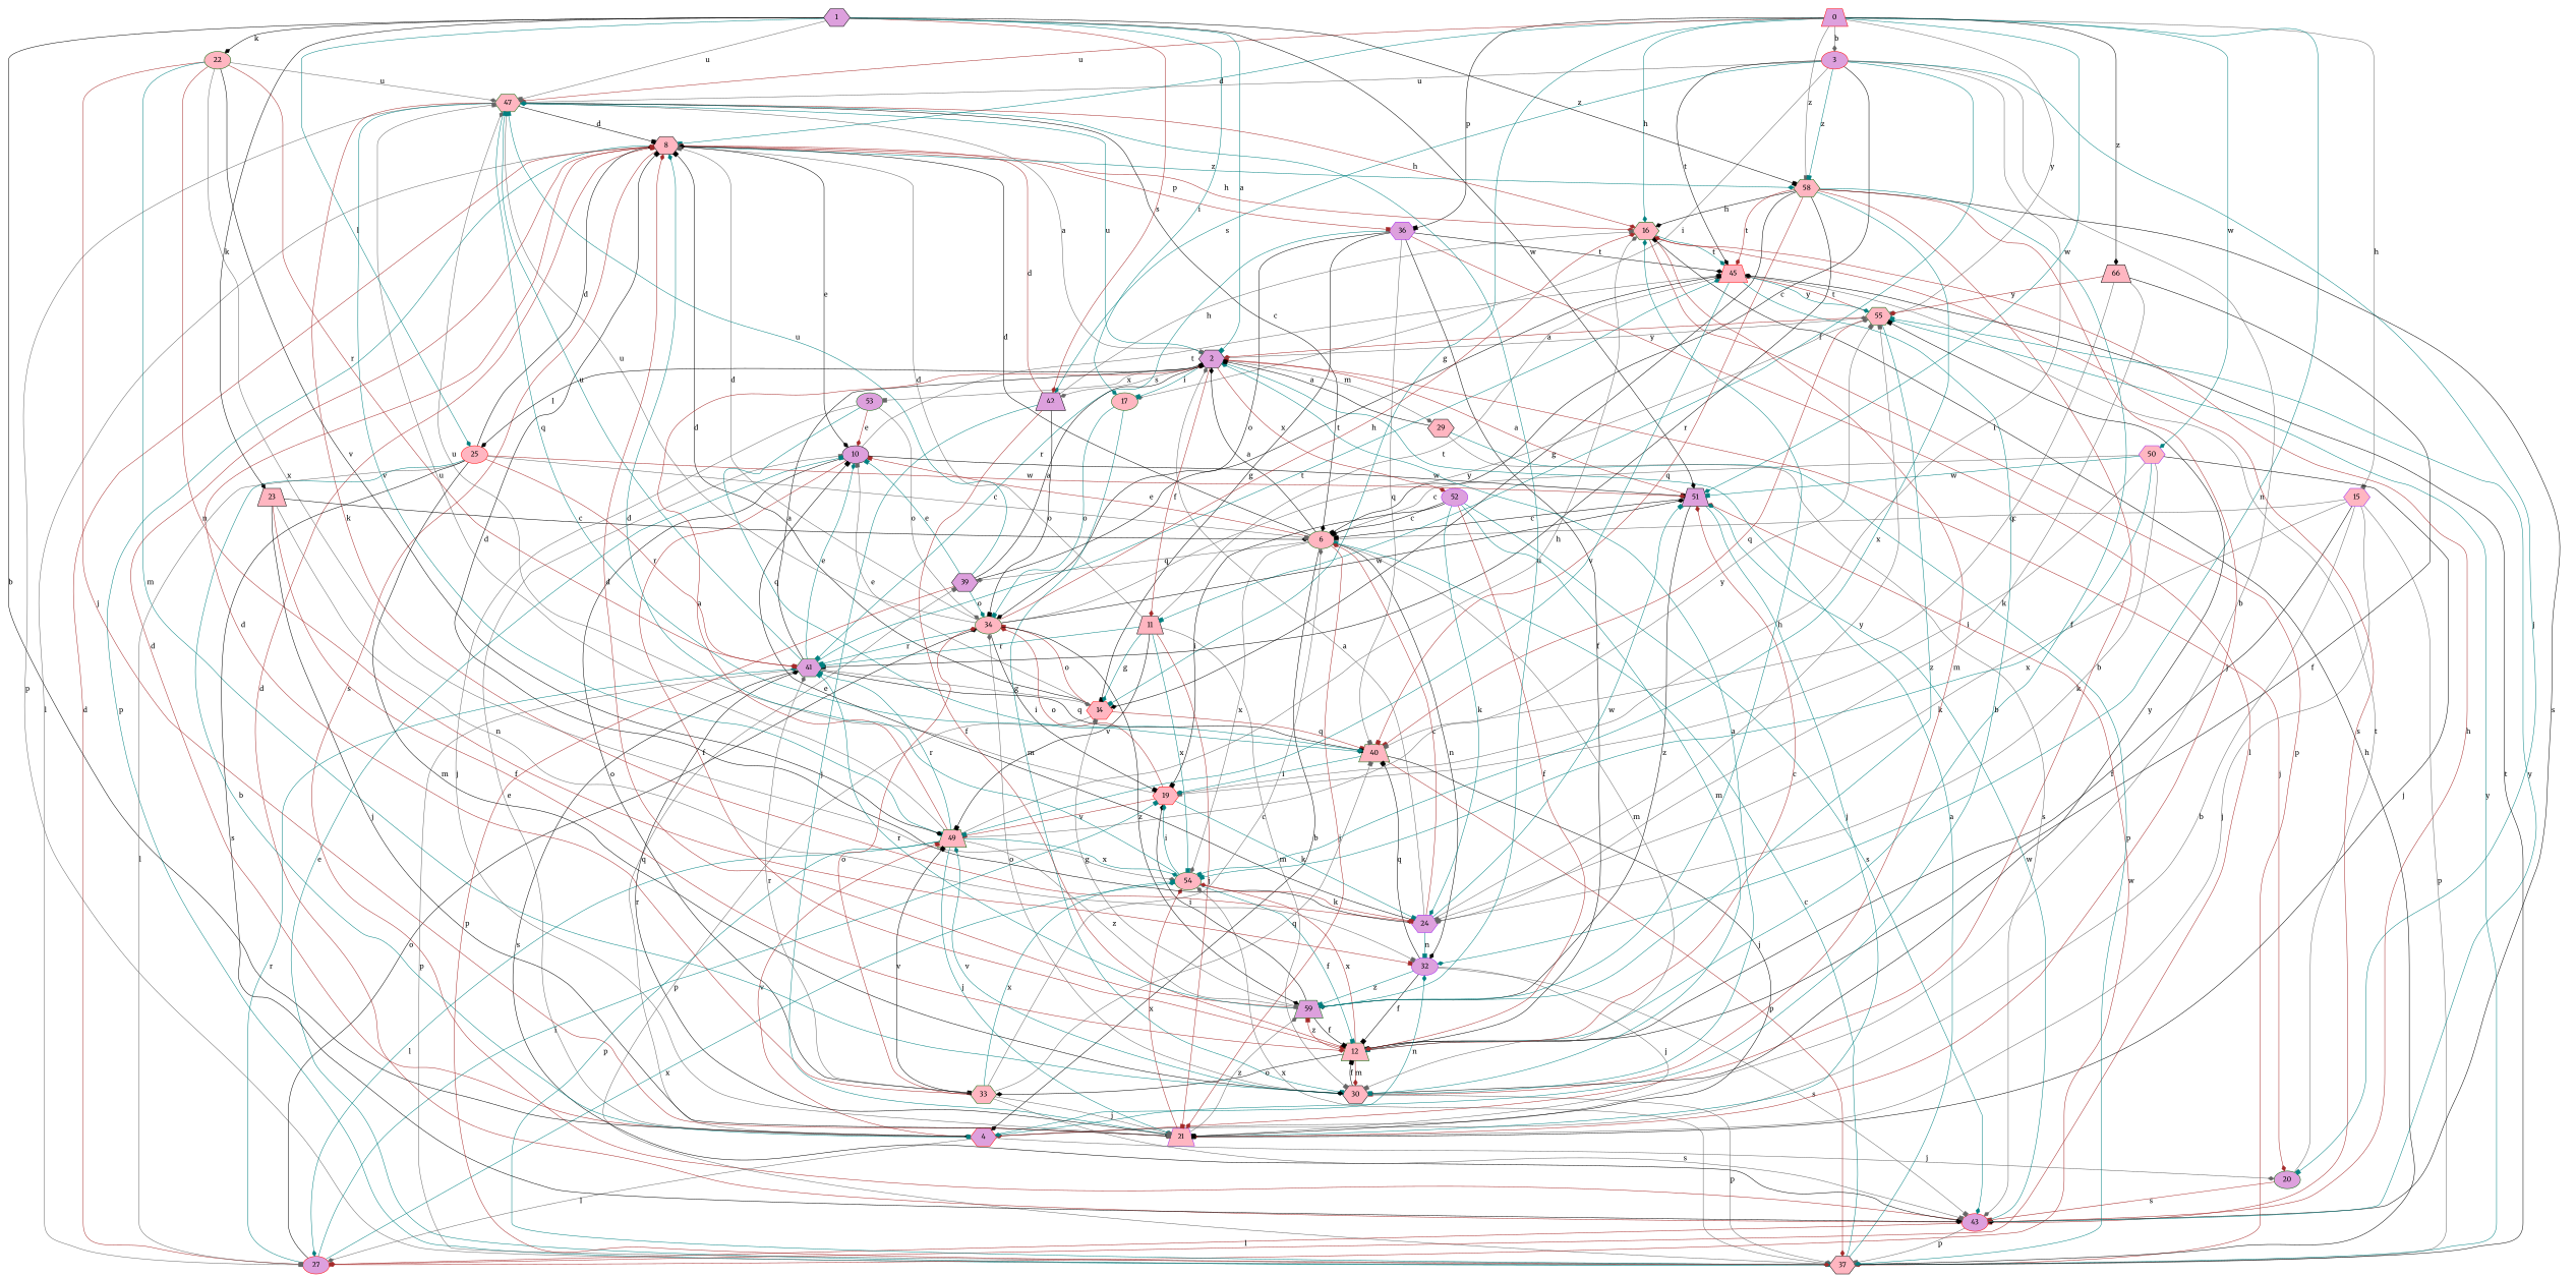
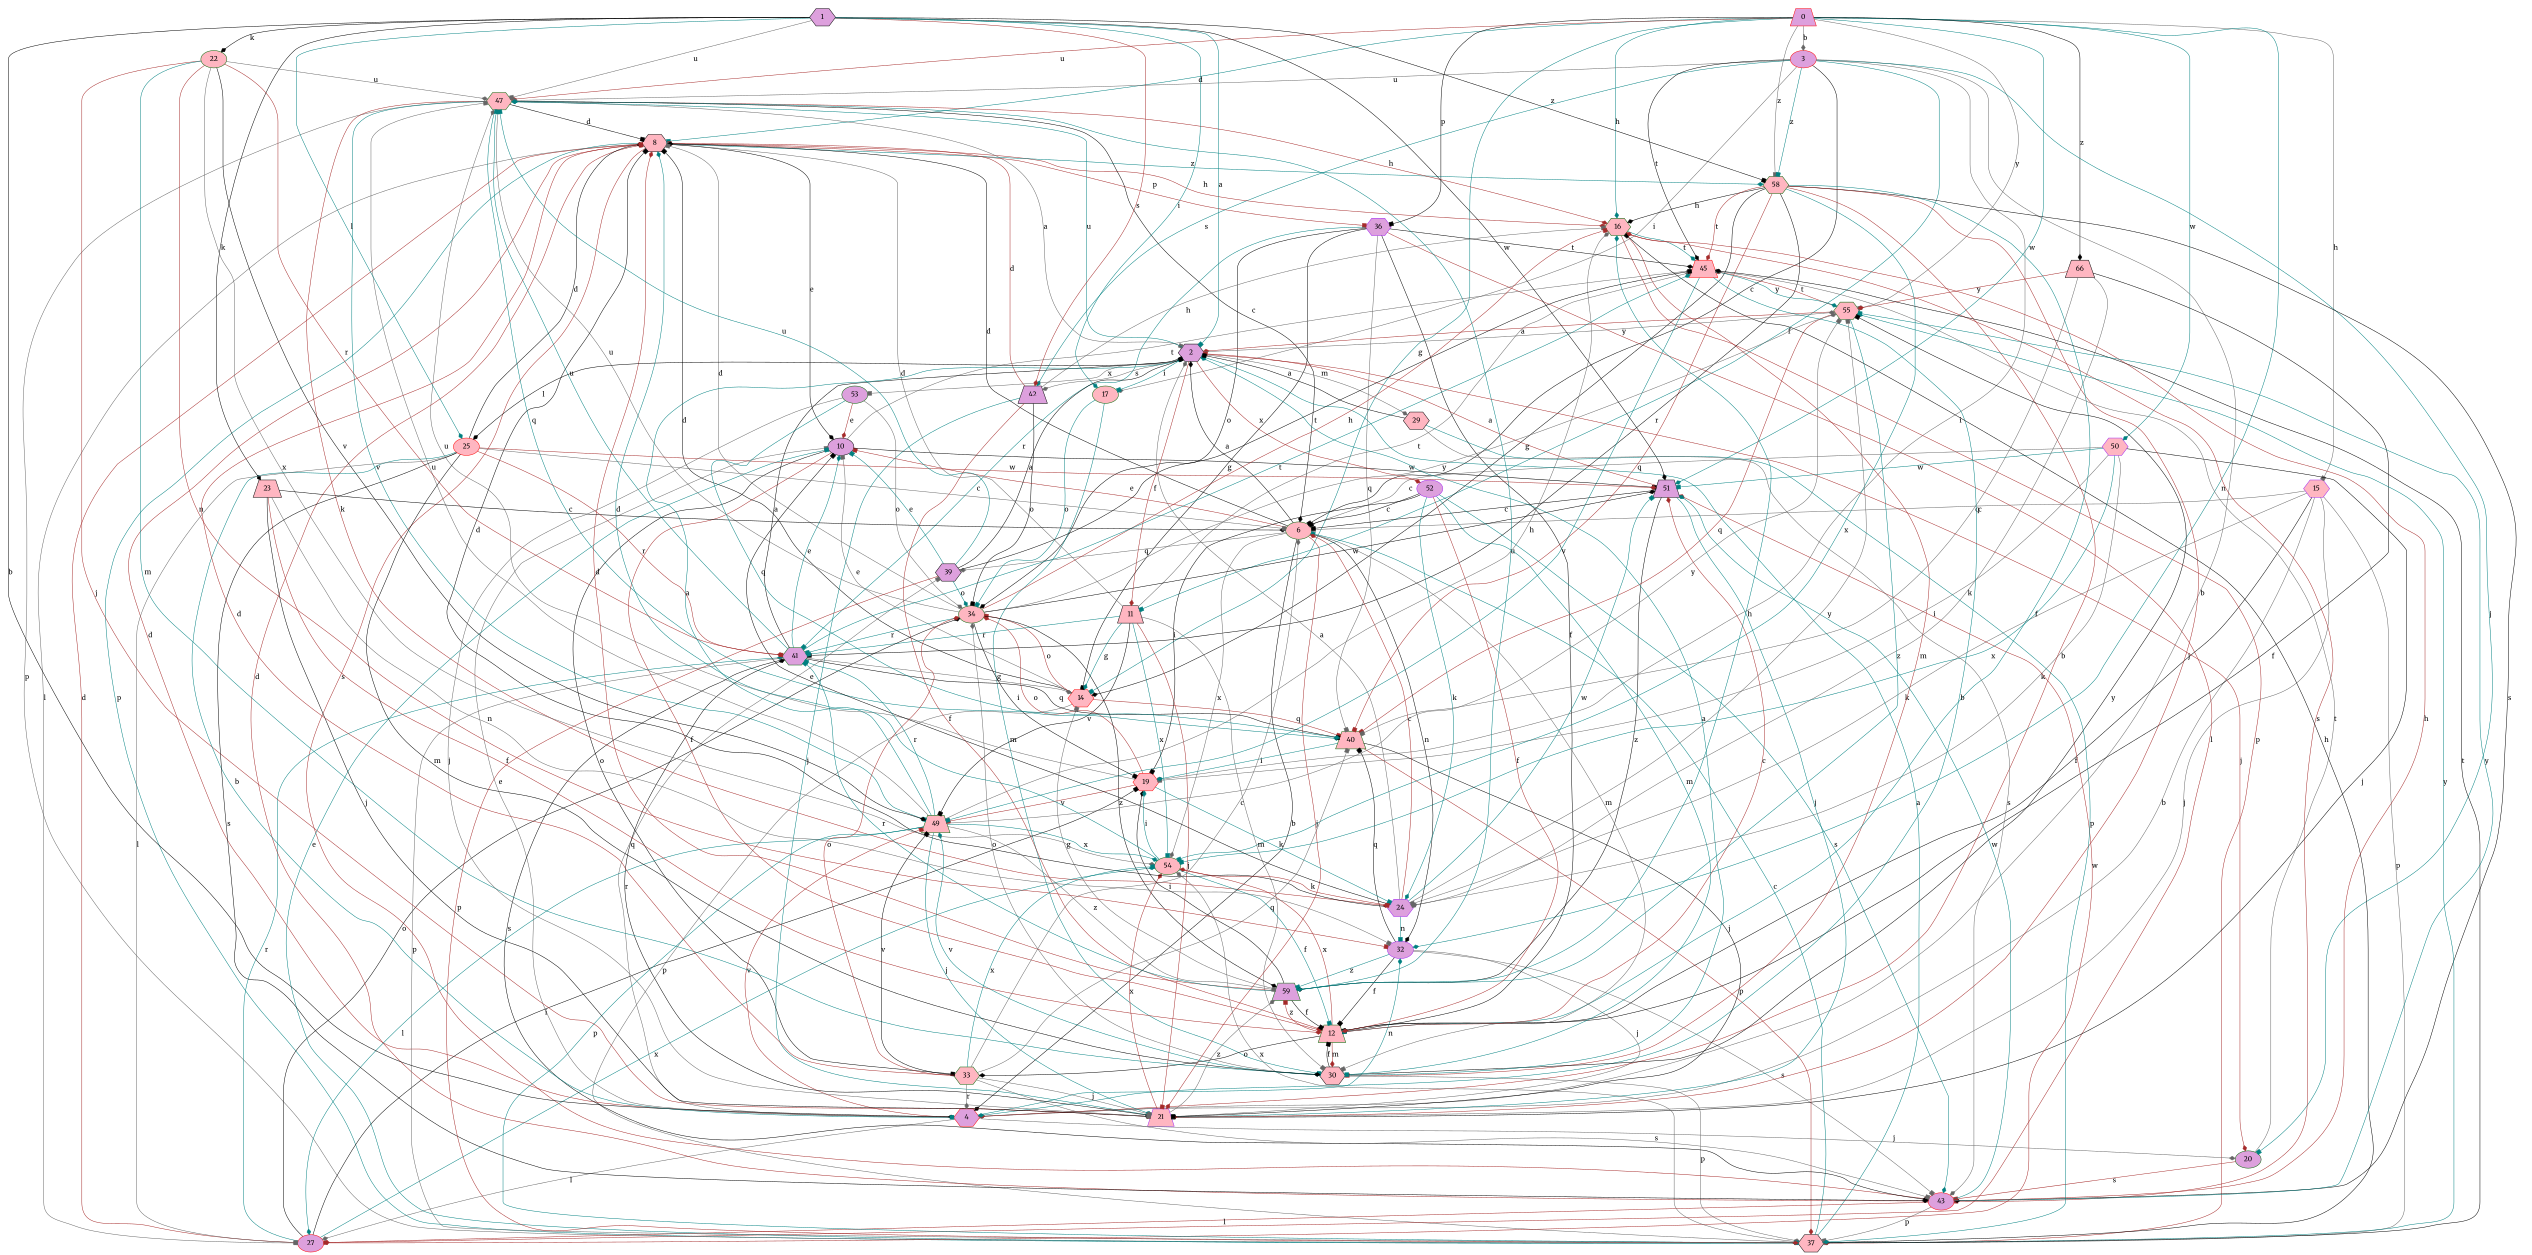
  strict digraph {
    fontname=Merriweather
    node [color=darkgreen fillcolor=lightpink fontname=Merriweather shape=hexagon style=filled]
    edge [arrowhead=diamond color=teal fontname=Merriweather]
    0 [color=red fillcolor=plum shape=trapezium]
    3 [color=red fillcolor=plum shape=ellipse]
    8 [color=black]
    14 [color=red]
    15 [color=purple]
    16
    32 [color=purple fillcolor=plum shape=ellipse]
    36 [color=purple fillcolor=plum]
    47
    50 [color=purple]
    51 [color=black fillcolor=plum shape=trapezium]
    55
    n13 [color=black label=66 shape=trapezium]
    58
    4 [color=red fillcolor=plum]
    17 [shape=ellipse]
    42 [color=black fillcolor=plum shape=trapezium]
    11 [color=black shape=trapezium]
    20 [fillcolor=plum shape=ellipse]
    6 [shape=ellipse]
    19 [color=red]
    45 [color=red shape=trapezium]
    10 [color=black fillcolor=plum shape=ellipse]
    27 [color=red fillcolor=plum shape=ellipse]
    37 [color=black]
    43 [color=red fillcolor=plum shape=ellipse]
    34 [shape=ellipse]
    40 [shape=trapezium]
    21 [color=purple shape=trapezium]
    12 [shape=trapezium]
    24 [color=purple fillcolor=plum]
    30 [color=black]
    59 [fillcolor=plum shape=trapezium]
    41 [fillcolor=plum]
    2 [color=black fillcolor=plum]
    49 [shape=trapezium]
    54 [shape=ellipse]
    1 [color=black fillcolor=plum]
    22 [shape=ellipse]
    23 [color=black shape=trapezium]
    25 [color=red shape=ellipse]
    29 [color=black]
    52 [color=purple fillcolor=plum shape=ellipse]
    53 [fillcolor=plum shape=ellipse]
    39 [color=black fillcolor=plum]
    33
    0 -> 3 [color=gray40 label=b]
    0 -> 8 [arrowhead=box label=d]
    0 -> 14 [arrowhead=box label=g]
    0 -> 15 [arrowhead=box color=gray40 label=h]
    0 -> 16 [label=h]
    0 -> 32 [label=n]
    0 -> 36 [arrowhead=box color=black label=p]
    0 -> 47 [color=brown label=u]
    0 -> 50 [label=w]
    0 -> 51 [label=w]
    0 -> 55 [arrowhead=box color=gray40 label=y]
    0 -> n13 [color=black label=z]
    0 -> 58 [arrowhead=box color=gray40 label=z]
    3 -> 47 [color=gray40 label=u]
    3 -> 58 [arrowhead=box label=z]
    3 -> 4 [color=gray40 label=b]
    3 -> 17 [color=gray40 label=i]
    3 -> 42 [label=s]
    3 -> 11 [arrowhead=box label=f]
    3 -> 20 [arrowhead=box label=j]
    3 -> 6 [arrowhead=box color=black label=c]
    3 -> 19 [arrowhead=box color=gray40 label=i]
    3 -> 45 [color=black label=t]
    8 -> 16 [color=brown label=h]
    8 -> 36 [arrowhead=box color=brown label=p]
    8 -> 58 [label=z]
    8 -> 10 [color=black label=e]
    8 -> 27 [arrowhead=box color=gray40 label=l]
    8 -> 37 [label=p]
    8 -> 43 [arrowhead=box color=brown label=s]
    14 -> 8 [arrowhead=box color=black label=d]
    14 -> 10 [arrowhead=box color=gray40 label=e]
    14 -> 37 [arrowhead=box color=gray40 label=p]
    14 -> 34 [arrowhead=box color=brown label=o]
    14 -> 40 [arrowhead=box color=brown label=q]
    15 -> 4 [color=gray40 label=b]
    15 -> 6 [arrowhead=box color=gray40 label=c]
    15 -> 37 [arrowhead=box color=gray40 label=p]
    15 -> 21 [color=gray40 label=j]
    15 -> 12 [arrowhead=box color=black label=f]
    15 -> 24 [arrowhead=box color=gray40 label=k]
    16 -> 45 [label=t]
    16 -> 37 [color=brown label=p]
    16 -> 43 [arrowhead=box color=brown label=s]
    16 -> 30 [arrowhead=box color=brown label=m]
    32 -> 43 [arrowhead=box color=gray40 label=s]
    32 -> 40 [arrowhead=box color=black label=q]
    32 -> 21 [arrowhead=box color=gray40 label=j]
    32 -> 12 [arrowhead=box color=black label=f]
    32 -> 59 [arrowhead=box label=z]
    36 -> 14 [arrowhead=box color=black label=g]
    36 -> 45 [color=black label=t]
    36 -> 27 [arrowhead=box color=brown label=l]
    36 -> 34 [color=black label=o]
    36 -> 40 [arrowhead=box color=gray40 label=q]
    36 -> 12 [arrowhead=box color=black label=f]
    36 -> 41 [arrowhead=box label=r]
    47 -> 8 [arrowhead=box color=black label=d]
    47 -> 16 [color=brown label=h]
    47 -> 6 [color=black label=c]
    47 -> 37 [arrowhead=box color=gray40 label=p]
    47 -> 40 [label=q]
    47 -> 24 [color=brown label=k]
    47 -> 2 [arrowhead=box color=gray40 label=a]
    47 -> 49 [arrowhead=box label=v]
    50 -> 51 [arrowhead=box label=w]
    50 -> 6 [color=gray40 label=c]
    50 -> 19 [arrowhead=box color=gray40 label=i]
    50 -> 21 [arrowhead=box color=black label=j]
    50 -> 24 [color=gray40 label=k]
    50 -> 54 [arrowhead=box label=x]
    51 -> 6 [arrowhead=box color=black label=c]
    51 -> 21 [arrowhead=box label=j]
    51 -> 59 [color=black label=z]
    51 -> 2 [arrowhead=box color=brown label=a]
    55 -> 45 [color=brown label=t]
    55 -> 40 [arrowhead=box color=brown label=q]
    55 -> 59 [label=z]
    55 -> 2 [color=brown label=a]
    n13 -> 55 [color=brown label=y]
    n13 -> 40 [arrowhead=box color=gray40 label=q]
    n13 -> 12 [color=black label=f]
    n13 -> 24 [arrowhead=box color=gray40 label=k]
    58 -> 14 [color=black label=g]
    58 -> 16 [color=black label=h]
    58 -> 4 [color=brown label=b]
    58 -> 45 [color=brown label=t]
    58 -> 43 [color=black label=s]
    58 -> 40 [arrowhead=box color=brown label=q]
    58 -> 21 [color=brown label=j]
    58 -> 12 [arrowhead=box label=f]
    58 -> 41 [arrowhead=box color=black label=r]
    58 -> 54 [arrowhead=box label=x]
    4 -> 8 [color=brown label=d]
    4 -> 32 [label=n]
    4 -> 20 [color=gray40 label=j]
    4 -> 10 [arrowhead=box color=gray40 label=e]
    4 -> 27 [color=gray40 label=l]
    4 -> 49 [arrowhead=box color=brown label=v]
    4 -> 39 [arrowhead=box color=gray40 label=q]
    17 -> 34 [arrowhead=box label=o]
    17 -> 30 [arrowhead=box label=m]
    42 -> 8 [arrowhead=box color=brown label=d]
    42 -> 16 [arrowhead=box color=gray40 label=h]
    42 -> 34 [arrowhead=box color=black label=o]
    42 -> 21 [label=j]
    42 -> 12 [color=brown label=f]
    11 -> 8 [arrowhead=box color=gray40 label=d]
    11 -> 14 [label=g]
    11 -> 45 [color=gray40 label=t]
    11 -> 21 [arrowhead=box color=brown label=j]
    11 -> 30 [arrowhead=box color=gray40 label=m]
    11 -> 41 [arrowhead=box label=r]
    11 -> 49 [arrowhead=box color=black label=v]
    11 -> 54 [arrowhead=box label=x]
    20 -> 45 [arrowhead=box color=gray40 label=t]
    20 -> 43 [arrowhead=box color=brown label=s]
    6 -> 8 [color=black label=d]
    6 -> 32 [color=black label=n]
    6 -> 4 [color=black label=b]
    6 -> 10 [arrowhead=box color=brown label=e]
    6 -> 21 [color=brown label=j]
    6 -> 30 [arrowhead=box color=gray40 label=m]
    6 -> 2 [color=black label=a]
    6 -> 54 [color=gray40 label=x]
    6 -> 39 [color=gray40 label=q]
    19 -> 47 [color=gray40 label=u]
    19 -> 34 [color=brown label=o]
    19 -> 24 [arrowhead=box label=k]
    19 -> 49 [arrowhead=box color=brown label=v]
    45 -> 55 [label=y]
    45 -> 4 [label=b]
    45 -> 49 [arrowhead=box label=v]
    10 -> 51 [arrowhead=box color=black label=w]
    10 -> 45 [color=gray40 label=t]
    10 -> 12 [color=brown label=f]
    10 -> 33 [arrowhead=box color=black label=o]
    27 -> 8 [color=brown label=d]
    27 -> 51 [color=brown label=w]
-   27 -> 19 [arrowhead=box label=i]
+   27 -> 19 [arrowhead=box color=black label=i]
    27 -> 34 [color=black label=o]
    27 -> 41 [label=r]
    27 -> 54 [label=x]
    37 -> 16 [arrowhead=box color=black label=h]
    37 -> 55 [label=y]
    37 -> 6 [arrowhead=box label=c]
    37 -> 45 [color=black label=t]
    37 -> 10 [arrowhead=box label=e]
    37 -> 2 [arrowhead=box label=a]
    37 -> 54 [color=gray40 label=x]
    43 -> 8 [arrowhead=box color=brown label=d]
    43 -> 16 [color=brown label=h]
    43 -> 51 [label=w]
    43 -> 55 [arrowhead=box label=y]
    43 -> 27 [color=brown label=l]
    43 -> 37 [arrowhead=box color=gray40 label=p]
    34 -> 8 [arrowhead=box color=gray40 label=d]
-   34 -> 16 [color=brown label=h]
+   34 -> 16 [arrowhead=box color=brown label=h]
    34 -> 47 [arrowhead=box color=gray40 label=u]
    34 -> 51 [color=black label=w]
    34 -> 55 [color=gray40 label=y]
    34 -> 19 [arrowhead=box color=black label=i]
    34 -> 59 [color=black label=z]
    34 -> 41 [arrowhead=box label=r]
    40 -> 19 [label=i]
    40 -> 37 [color=brown label=p]
    40 -> 21 [arrowhead=box color=black label=j]
    21 -> 59 [color=gray40 label=z]
    21 -> 41 [color=black label=r]
    21 -> 54 [color=brown label=x]
    12 -> 51 [color=brown label=c]
    12 -> 30 [color=brown label=m]
    12 -> 59 [arrowhead=box color=brown label=z]
    12 -> 54 [color=brown label=x]
    12 -> 33 [color=black label=o]
    24 -> 8 [arrowhead=box color=black label=d]
    24 -> 32 [arrowhead=box label=n]
    24 -> 51 [arrowhead=box label=w]
    24 -> 55 [arrowhead=box color=gray40 label=y]
    24 -> 6 [color=brown label=c]
    24 -> 10 [arrowhead=box color=black label=e]
    24 -> 2 [color=gray40 label=a]
    30 -> 55 [arrowhead=box color=black label=y]
    30 -> 37 [color=gray40 label=p]
    30 -> 34 [color=gray40 label=o]
    30 -> 12 [arrowhead=box color=black label=f]
    30 -> 2 [label=a]
    30 -> 49 [label=v]
    59 -> 8 [color=brown label=d]
    59 -> 14 [arrowhead=box color=gray40 label=g]
    59 -> 16 [label=h]
    59 -> 47 [label=u]
    59 -> 19 [color=black label=i]
    59 -> 12 [arrowhead=box color=black label=f]
    59 -> 41 [arrowhead=box label=r]
    41 -> 14 [color=gray40 label=g]
    41 -> 47 [arrowhead=box label=u]
    41 -> 45 [label=t]
    41 -> 10 [label=e]
    41 -> 37 [color=gray40 label=p]
    41 -> 43 [color=black label=s]
    41 -> 40 [arrowhead=box color=black label=q]
    41 -> 2 [arrowhead=box color=black label=a]
    2 -> 47 [label=u]
    2 -> 55 [color=gray40 label=y]
    2 -> 17 [arrowhead=box label=i]
    2 -> 42 [color=gray40 label=s]
    2 -> 11 [color=brown label=f]
    2 -> 20 [color=brown label=j]
    2 -> 25 [color=black label=l]
    2 -> 29 [color=gray40 label=m]
    2 -> 52 [color=brown label=x]
    2 -> 53 [arrowhead=box color=gray40 label=x]
    49 -> 16 [color=gray40 label=h]
    49 -> 47 [arrowhead=box color=gray40 label=u]
    49 -> 55 [arrowhead=box color=gray40 label=y]
    49 -> 27 [label=l]
    49 -> 37 [arrowhead=box label=p]
    49 -> 21 [label=j]
    49 -> 59 [arrowhead=box color=gray40 label=z]
    49 -> 41 [arrowhead=box label=r]
-   49 -> 2 [color=brown label=a]
+   49 -> 2 [label=a]
    49 -> 54 [label=x]
    54 -> 8 [label=d]
    54 -> 19 [label=i]
    54 -> 12 [arrowhead=box label=f]
    54 -> 24 [arrowhead=box color=brown label=k]
    1 -> 47 [arrowhead=box color=gray40 label=u]
    1 -> 51 [color=black label=w]
    1 -> 58 [arrowhead=box color=black label=z]
    1 -> 4 [color=black label=b]
    1 -> 17 [label=i]
    1 -> 42 [color=brown label=s]
    1 -> 2 [arrowhead=box label=a]
    1 -> 22 [color=black label=k]
    1 -> 23 [color=black label=k]
    1 -> 25 [label=l]
    22 -> 32 [arrowhead=box color=brown label=n]
    22 -> 47 [color=gray40 label=u]
    22 -> 21 [arrowhead=box color=brown label=j]
    22 -> 30 [label=m]
    22 -> 41 [arrowhead=box color=brown label=r]
    22 -> 49 [color=black label=v]
    22 -> 54 [color=gray40 label=x]
    23 -> 32 [arrowhead=box color=gray40 label=n]
    23 -> 6 [color=black label=c]
    23 -> 21 [color=black label=j]
    23 -> 12 [color=brown label=f]
    25 -> 8 [color=black label=d]
    25 -> 51 [color=brown label=w]
    25 -> 4 [arrowhead=box label=b]
    25 -> 6 [arrowhead=box color=gray40 label=c]
    25 -> 27 [arrowhead=box color=gray40 label=l]
    25 -> 43 [color=black label=s]
    25 -> 30 [color=black label=m]
    25 -> 41 [color=brown label=r]
    29 -> 37 [label=p]
    29 -> 43 [color=gray40 label=s]
    29 -> 2 [arrowhead=box color=black label=a]
    52 -> 6 [arrowhead=box color=black label=c]
    52 -> 19 [arrowhead=box color=black label=i]
    52 -> 43 [label=s]
    52 -> 12 [color=brown label=f]
    52 -> 24 [label=k]
    52 -> 30 [arrowhead=box label=m]
    53 -> 10 [color=brown label=e]
    53 -> 34 [color=gray40 label=o]
    53 -> 40 [label=q]
    53 -> 21 [arrowhead=box color=gray40 label=j]
    39 -> 47 [arrowhead=box label=u]
    39 -> 45 [arrowhead=box color=black label=t]
    39 -> 10 [arrowhead=box label=e]
    39 -> 37 [color=brown label=p]
    39 -> 34 [label=o]
    39 -> 2 [arrowhead=box color=black label=a]
    33 -> 8 [arrowhead=box color=brown label=d]
    33 -> 6 [color=gray40 label=c]
    33 -> 43 [arrowhead=box color=gray40 label=s]
    33 -> 34 [color=brown label=o]
    33 -> 40 [arrowhead=box color=gray40 label=q]
    33 -> 21 [arrowhead=box color=gray40 label=j]
-   33 -> 41 [color=gray40 label=r]
+   33 -> 4 [color=gray40 label=r]
    33 -> 49 [arrowhead=box color=black label=v]
    33 -> 54 [arrowhead=box label=x]
  }
